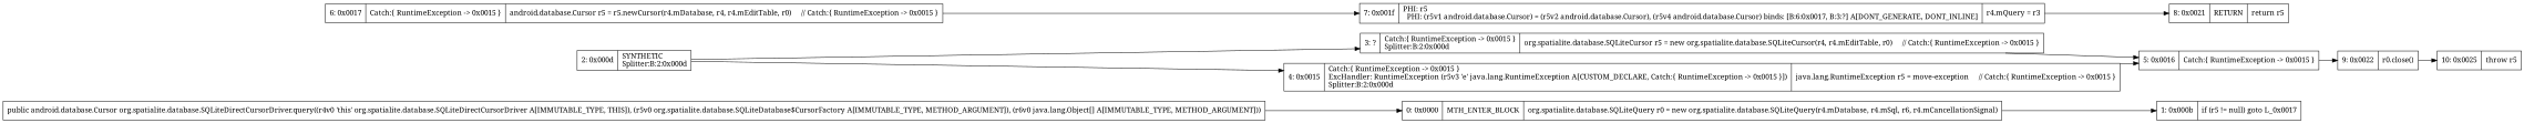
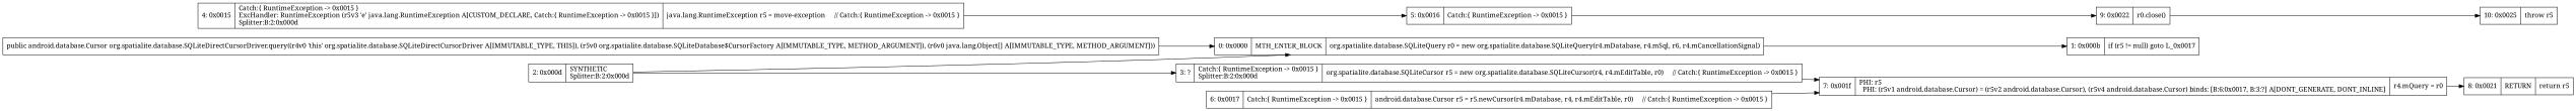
  digraph {
    fontname="Noto Serif"
    rankdir=LR
    node [fontname="Noto Serif" shape=record]
    edge [fontname="Noto Serif"]
    n1 [label="{0\:\ 0x0000|MTH_ENTER_BLOCK\l|org.spatialite.database.SQLiteQuery r0 = new org.spatialite.database.SQLiteQuery(r4.mDatabase, r4.mSql, r6, r4.mCancellationSignal)\l}"]
    n2 [label="{1\:\ 0x000b|if (r5 != null) goto L_0x0017\l}"]
    n3 [label="{2\:\ 0x000d|SYNTHETIC\lSplitter:B:2:0x000d\l}"]
    n4 [label="{3\:\ ?|Catch:\{ RuntimeException \-\> 0x0015 \}\lSplitter:B:2:0x000d\l|org.spatialite.database.SQLiteCursor r5 = new org.spatialite.database.SQLiteCursor(r4, r4.mEditTable, r0)     \/\/ Catch:\{ RuntimeException \-\> 0x0015 \}\l}"]
    n5 [label="{4\:\ 0x0015|Catch:\{ RuntimeException \-\> 0x0015 \}\lExcHandler: RuntimeException (r5v3 'e' java.lang.RuntimeException A[CUSTOM_DECLARE, Catch:\{ RuntimeException \-\> 0x0015 \}])\lSplitter:B:2:0x000d\l|java.lang.RuntimeException r5 = move\-exception     \/\/ Catch:\{ RuntimeException \-\> 0x0015 \}\l}"]
    n6 [label="{6\:\ 0x0017|Catch:\{ RuntimeException \-\> 0x0015 \}\l|android.database.Cursor r5 = r5.newCursor(r4.mDatabase, r4, r4.mEditTable, r0)     \/\/ Catch:\{ RuntimeException \-\> 0x0015 \}\l}"]
-   n7 [label="{7\:\ 0x001f|PHI: r5 \l  PHI: (r5v1 android.database.Cursor) = (r5v2 android.database.Cursor), (r5v4 android.database.Cursor) binds: [B:6:0x0017, B:3:?] A[DONT_GENERATE, DONT_INLINE]\l|r4.mQuery = r3\l}"]
+   n7 [label="{7\:\ 0x001f|PHI: r5 \l  PHI: (r5v1 android.database.Cursor) = (r5v2 android.database.Cursor), (r5v4 android.database.Cursor) binds: [B:6:0x0017, B:3:?] A[DONT_GENERATE, DONT_INLINE]\l|r4.mQuery = r0\l}"]
    n8 [label="{5\:\ 0x0016|Catch:\{ RuntimeException \-\> 0x0015 \}\l}"]
    n9 [label="{8\:\ 0x0021|RETURN\l|return r5\l}"]
    n10 [label="{9\:\ 0x0022|r0.close()\l}"]
    n11 [label="{10\:\ 0x0025|throw r5\l}"]
    n12 [label="{public android.database.Cursor org.spatialite.database.SQLiteDirectCursorDriver.query((r4v0 'this' org.spatialite.database.SQLiteDirectCursorDriver A[IMMUTABLE_TYPE, THIS]), (r5v0 org.spatialite.database.SQLiteDatabase$CursorFactory A[IMMUTABLE_TYPE, METHOD_ARGUMENT]), (r6v0 java.lang.Object[] A[IMMUTABLE_TYPE, METHOD_ARGUMENT])) }"]
    n1 -> n2
    n3 -> n4
-   n3 -> n5
-   n4 -> n8
+   n3 -> n1
+   n4 -> n7
    n5 -> n8
    n6 -> n7
    n7 -> n9
    n8 -> n10
    n10 -> n11
    n12 -> n1
  }
